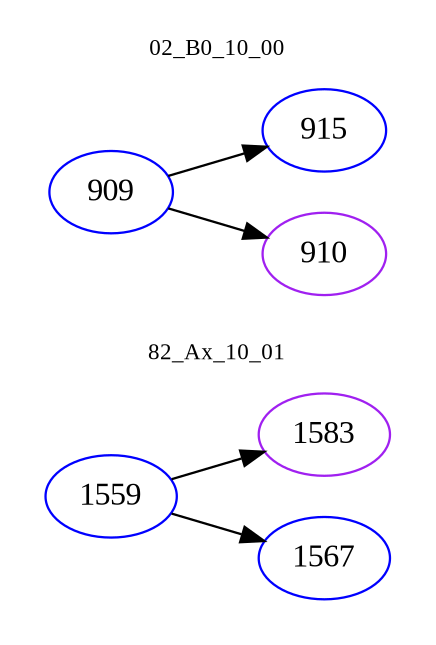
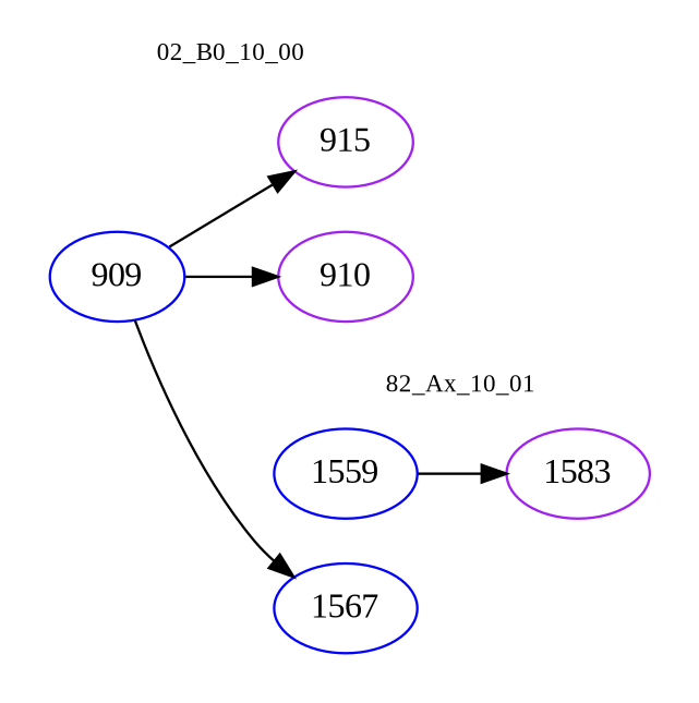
  digraph {
    fontname="Liberation Serif"
    rankdir=LR
    node [color=blue fontname="Liberation Serif"]
    edge [color=black fontname="Liberation Serif"]
    n1 [label=1559]
    n2 [label=1567]
    n3 [color=purple label=1583]
    n4 [label=909]
    n5 [color=purple label=910]
-   n6 [label=915]
+   n6 [color=purple label=915]
    subgraph cluster_1 {
      color=white
      fontsize=10
      label="82_Ax_10_01"
      n1
      n2
      n3
    }
    subgraph cluster_2 {
      color=white
      fontsize=10
      label="02_B0_10_00"
      n4
      n5
      n6
    }
-   n1 -> n2
+   n4 -> n2
    n1 -> n3
    n4 -> n5
    n4 -> n6
  }
